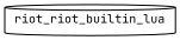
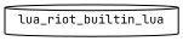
  digraph {
    rankdir=LR
    fontname="JetBrains Mono"
-   n1 [color=black fillcolor=white fontname="JetBrains Mono" fontsize=10 height=0.2 label=riot_riot_builtin_lua shape=cylinder style=filled width=0.4]
+   n1 [color=black fillcolor=white fontname="JetBrains Mono" fontsize=10 height=0.2 label=lua_riot_builtin_lua shape=cylinder style=filled width=0.4]
  }
